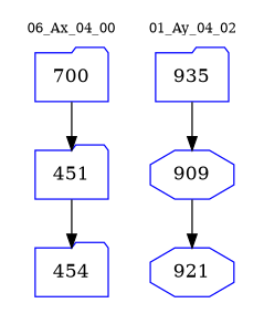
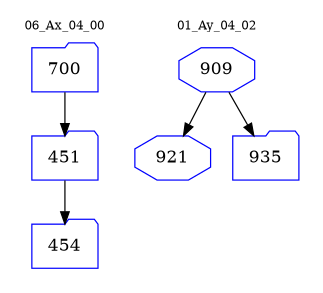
  digraph {
    node [color=blue shape=folder]
    edge [color=black]
    n1 [label=451]
    n2 [label=454]
    n3 [label=700]
    n4 [label=909 shape=octagon]
    n5 [label=921 shape=octagon]
    n6 [label=935]
    subgraph cluster_1 {
      color=white
      fontsize=10
      label="06_Ax_04_00"
      n1
      n2
      n3
    }
    subgraph cluster_2 {
      color=white
      fontsize=10
      label="01_Ay_04_02"
      n4
      n5
      n6
    }
    n1 -> n2
    n3 -> n1
    n4 -> n5
-   n6 -> n4
+   n4 -> n6
  }
